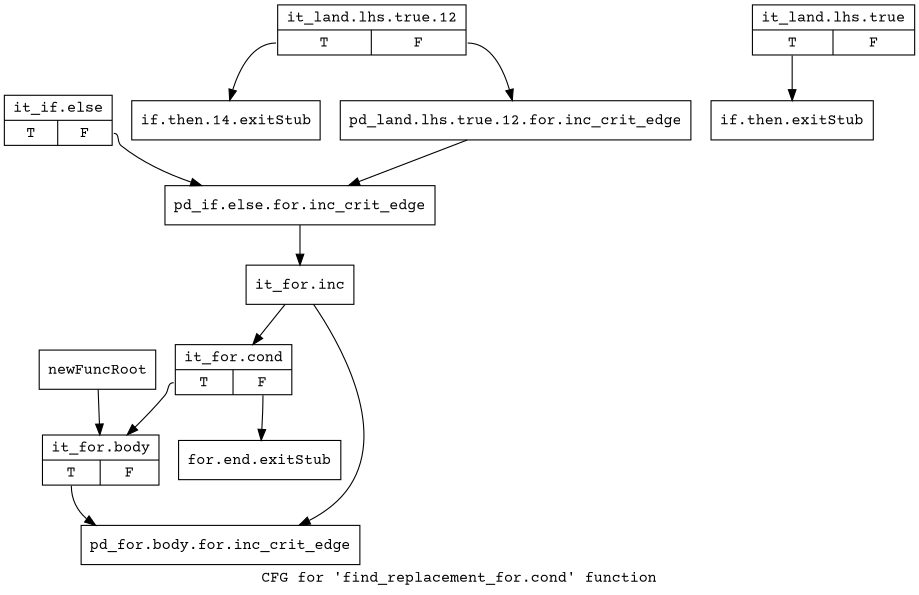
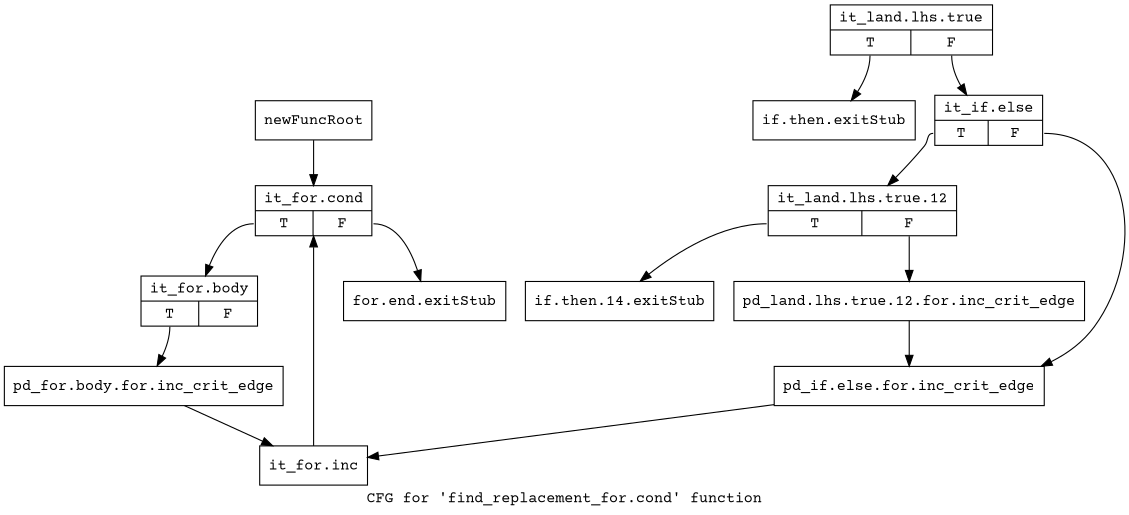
  digraph {
    fontname="Courier Prime"
    label="CFG for 'find_replacement_for.cond' function"
    node [fontname="Courier Prime" shape=record]
    edge [fontname="Courier Prime"]
    n1 [label="{newFuncRoot}"]
    n2 [label="{it_for.cond|{<s0>T|<s1>F}}"]
    n3 [label="{for.end.exitStub}"]
    n4 [label="{it_for.body|{<s0>T|<s1>F}}"]
    n5 [label="{pd_for.body.for.inc_crit_edge}"]
    n6 [label="{if.then.exitStub}"]
    n7 [label="{if.then.14.exitStub}"]
    n8 [label="{it_for.inc}"]
    n9 [label="{it_land.lhs.true|{<s0>T|<s1>F}}"]
    n10 [label="{it_if.else|{<s0>T|<s1>F}}"]
    n11 [label="{it_land.lhs.true.12|{<s0>T|<s1>F}}"]
    n12 [label="{pd_if.else.for.inc_crit_edge}"]
    n13 [label="{pd_land.lhs.true.12.for.inc_crit_edge}"]
-   n1 -> n4
+   n1 -> n2
    n2 -> n3 [tailport=s1]
    n2 -> n4 [tailport=s0]
    n4 -> n5 [tailport=s0]
-   n8 -> n5
+   n5 -> n8
    n8 -> n2
    n9 -> n6 [tailport=s0]
+   n9 -> n10 [tailport=s1]
+   n10 -> n11 [tailport=s0]
    n10 -> n12 [tailport=s1]
    n11 -> n7 [tailport=s0]
    n11 -> n13 [tailport=s1]
    n12 -> n8
    n13 -> n12
  }
